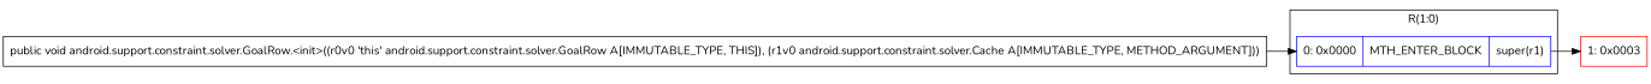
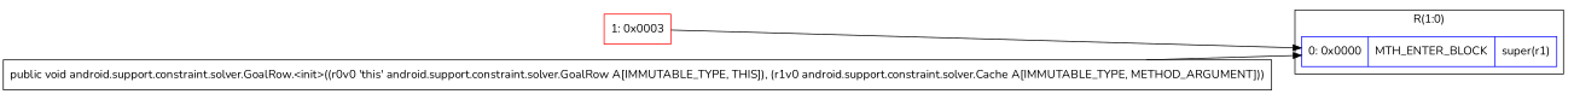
  digraph {
    rankdir=LR
    fontname=Nunito
    node [shape=record fontname=Nunito]
    edge [fontname=Nunito]
    n1 [color=blue label="{0\:\ 0x0000|MTH_ENTER_BLOCK\l|super(r1)\l}"]
    n2 [color=red label="{1\:\ 0x0003}"]
    n3 [label="{public void android.support.constraint.solver.GoalRow.\<init\>((r0v0 'this' android.support.constraint.solver.GoalRow A[IMMUTABLE_TYPE, THIS]), (r1v0 android.support.constraint.solver.Cache A[IMMUTABLE_TYPE, METHOD_ARGUMENT])) }"]
    subgraph cluster_1 {
      label="R(1:0)"
      n1
    }
-   n1 -> n2
+   n2 -> n1
    n3 -> n1
  }
